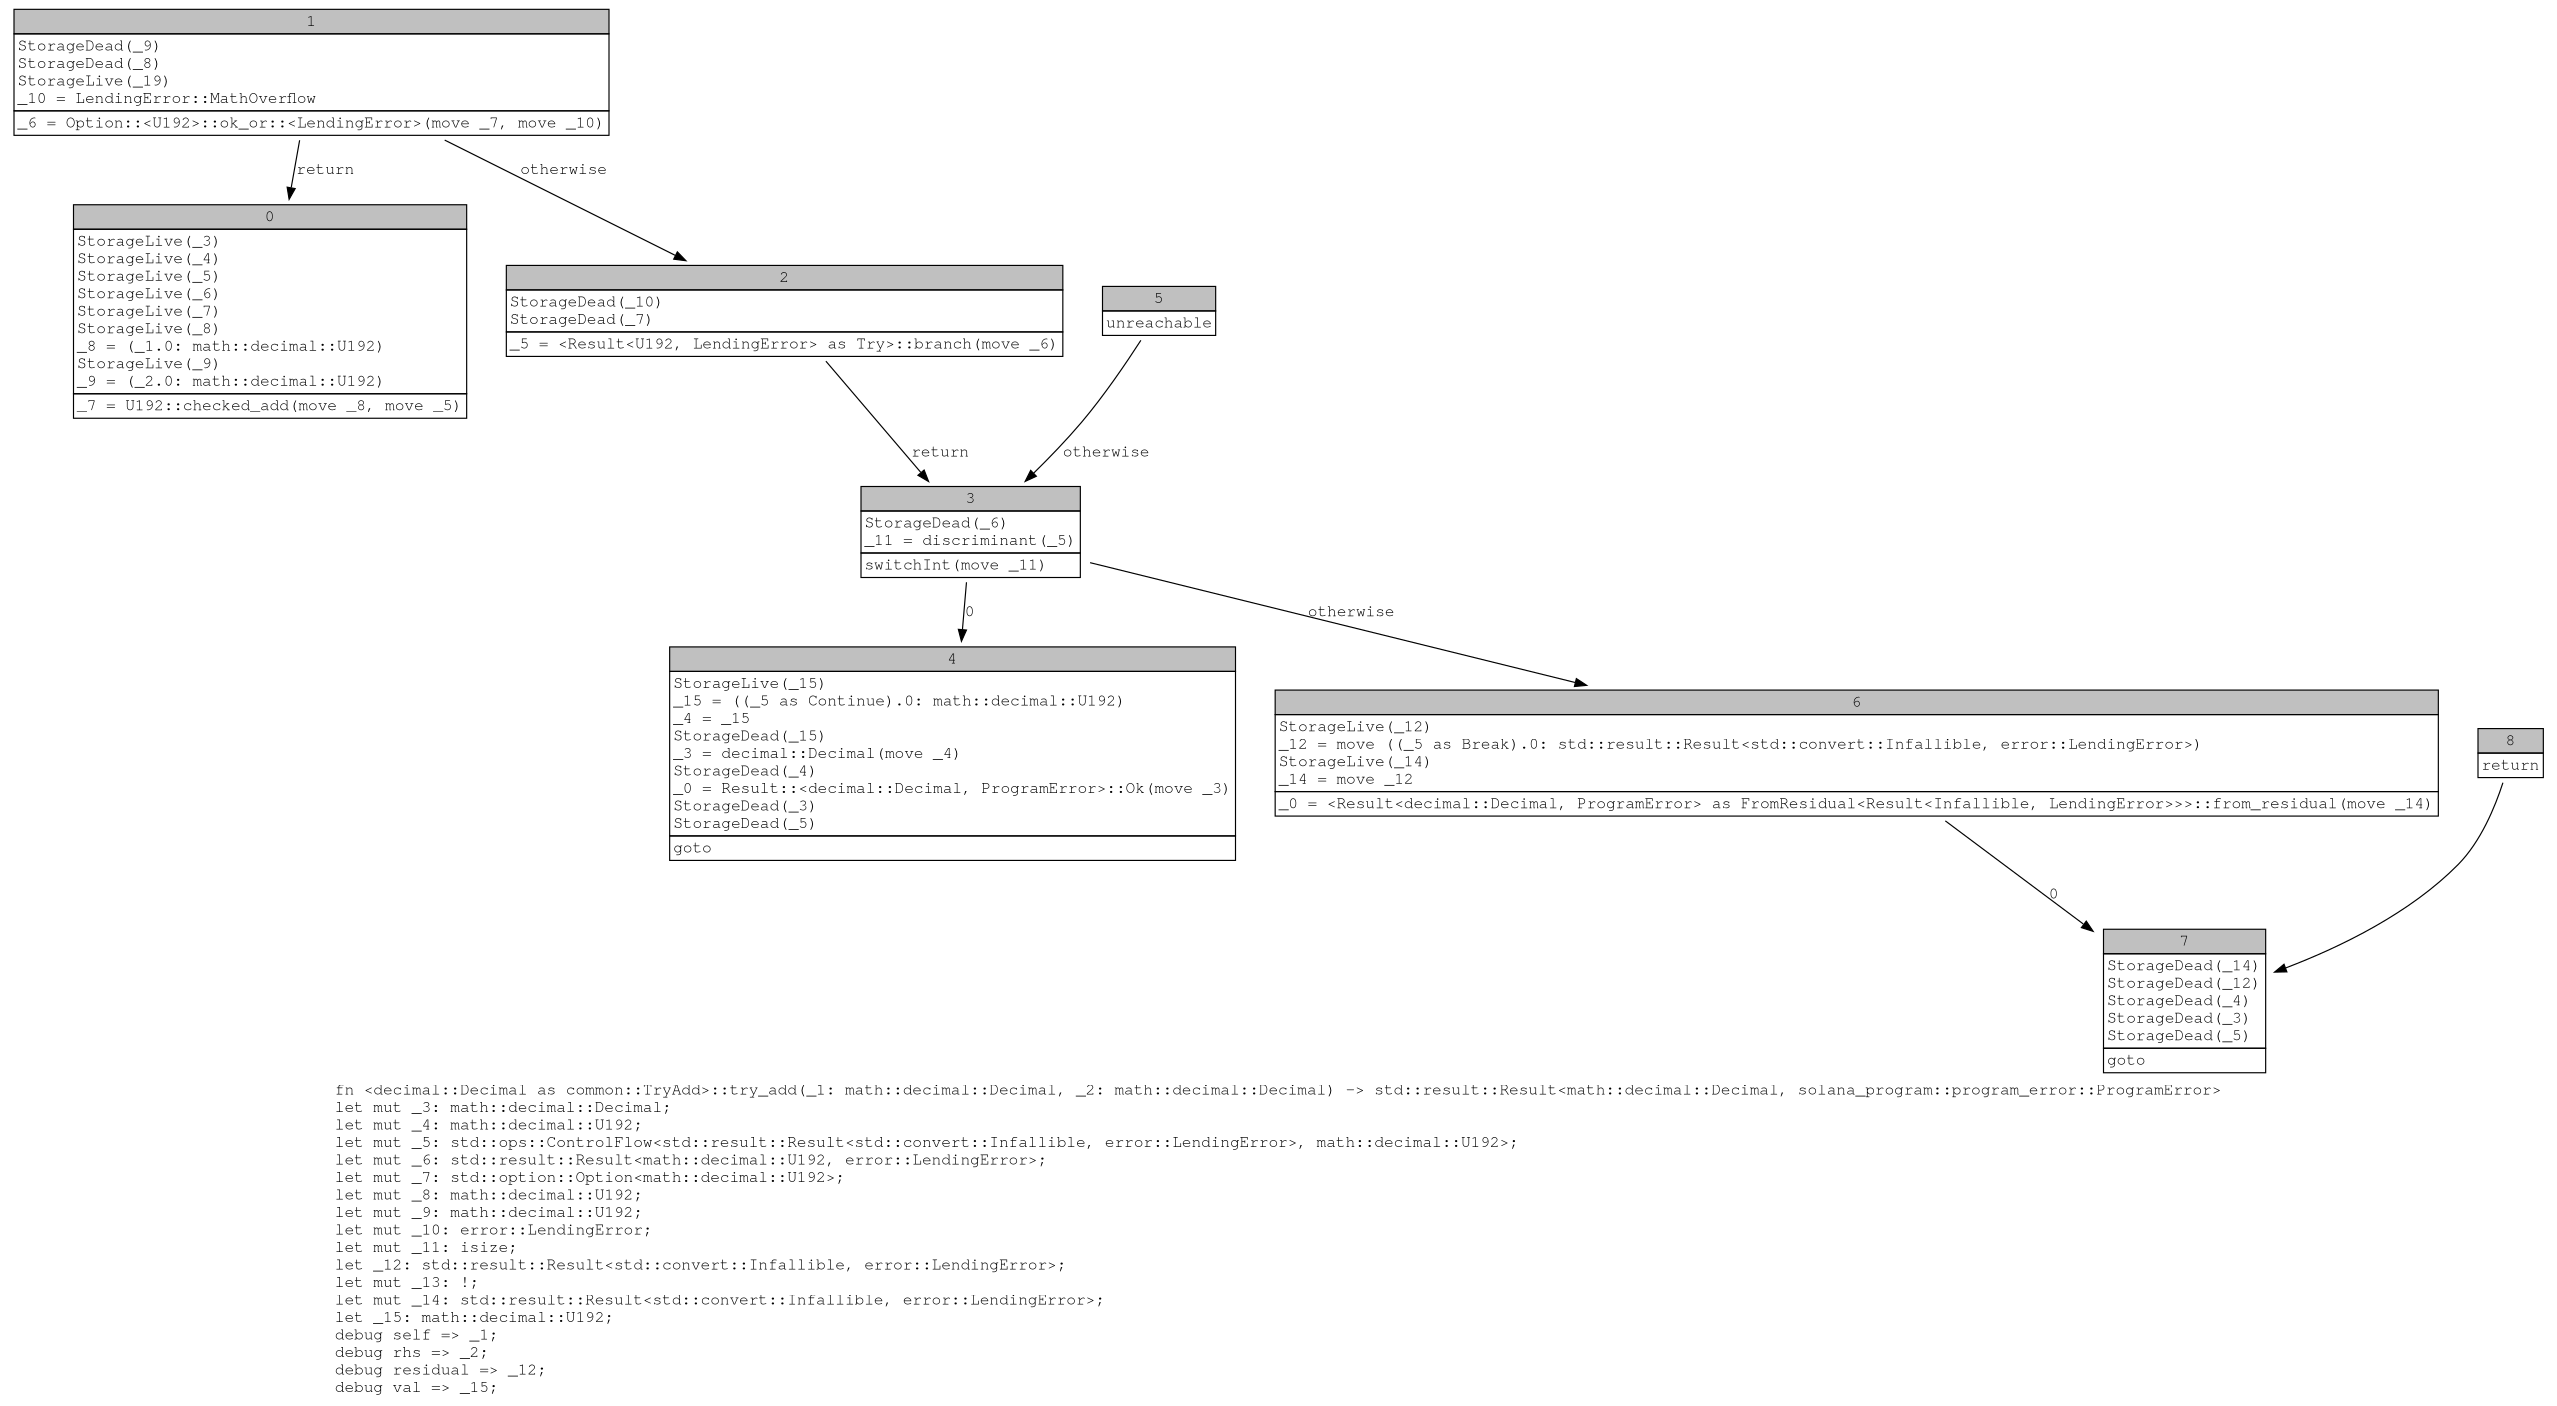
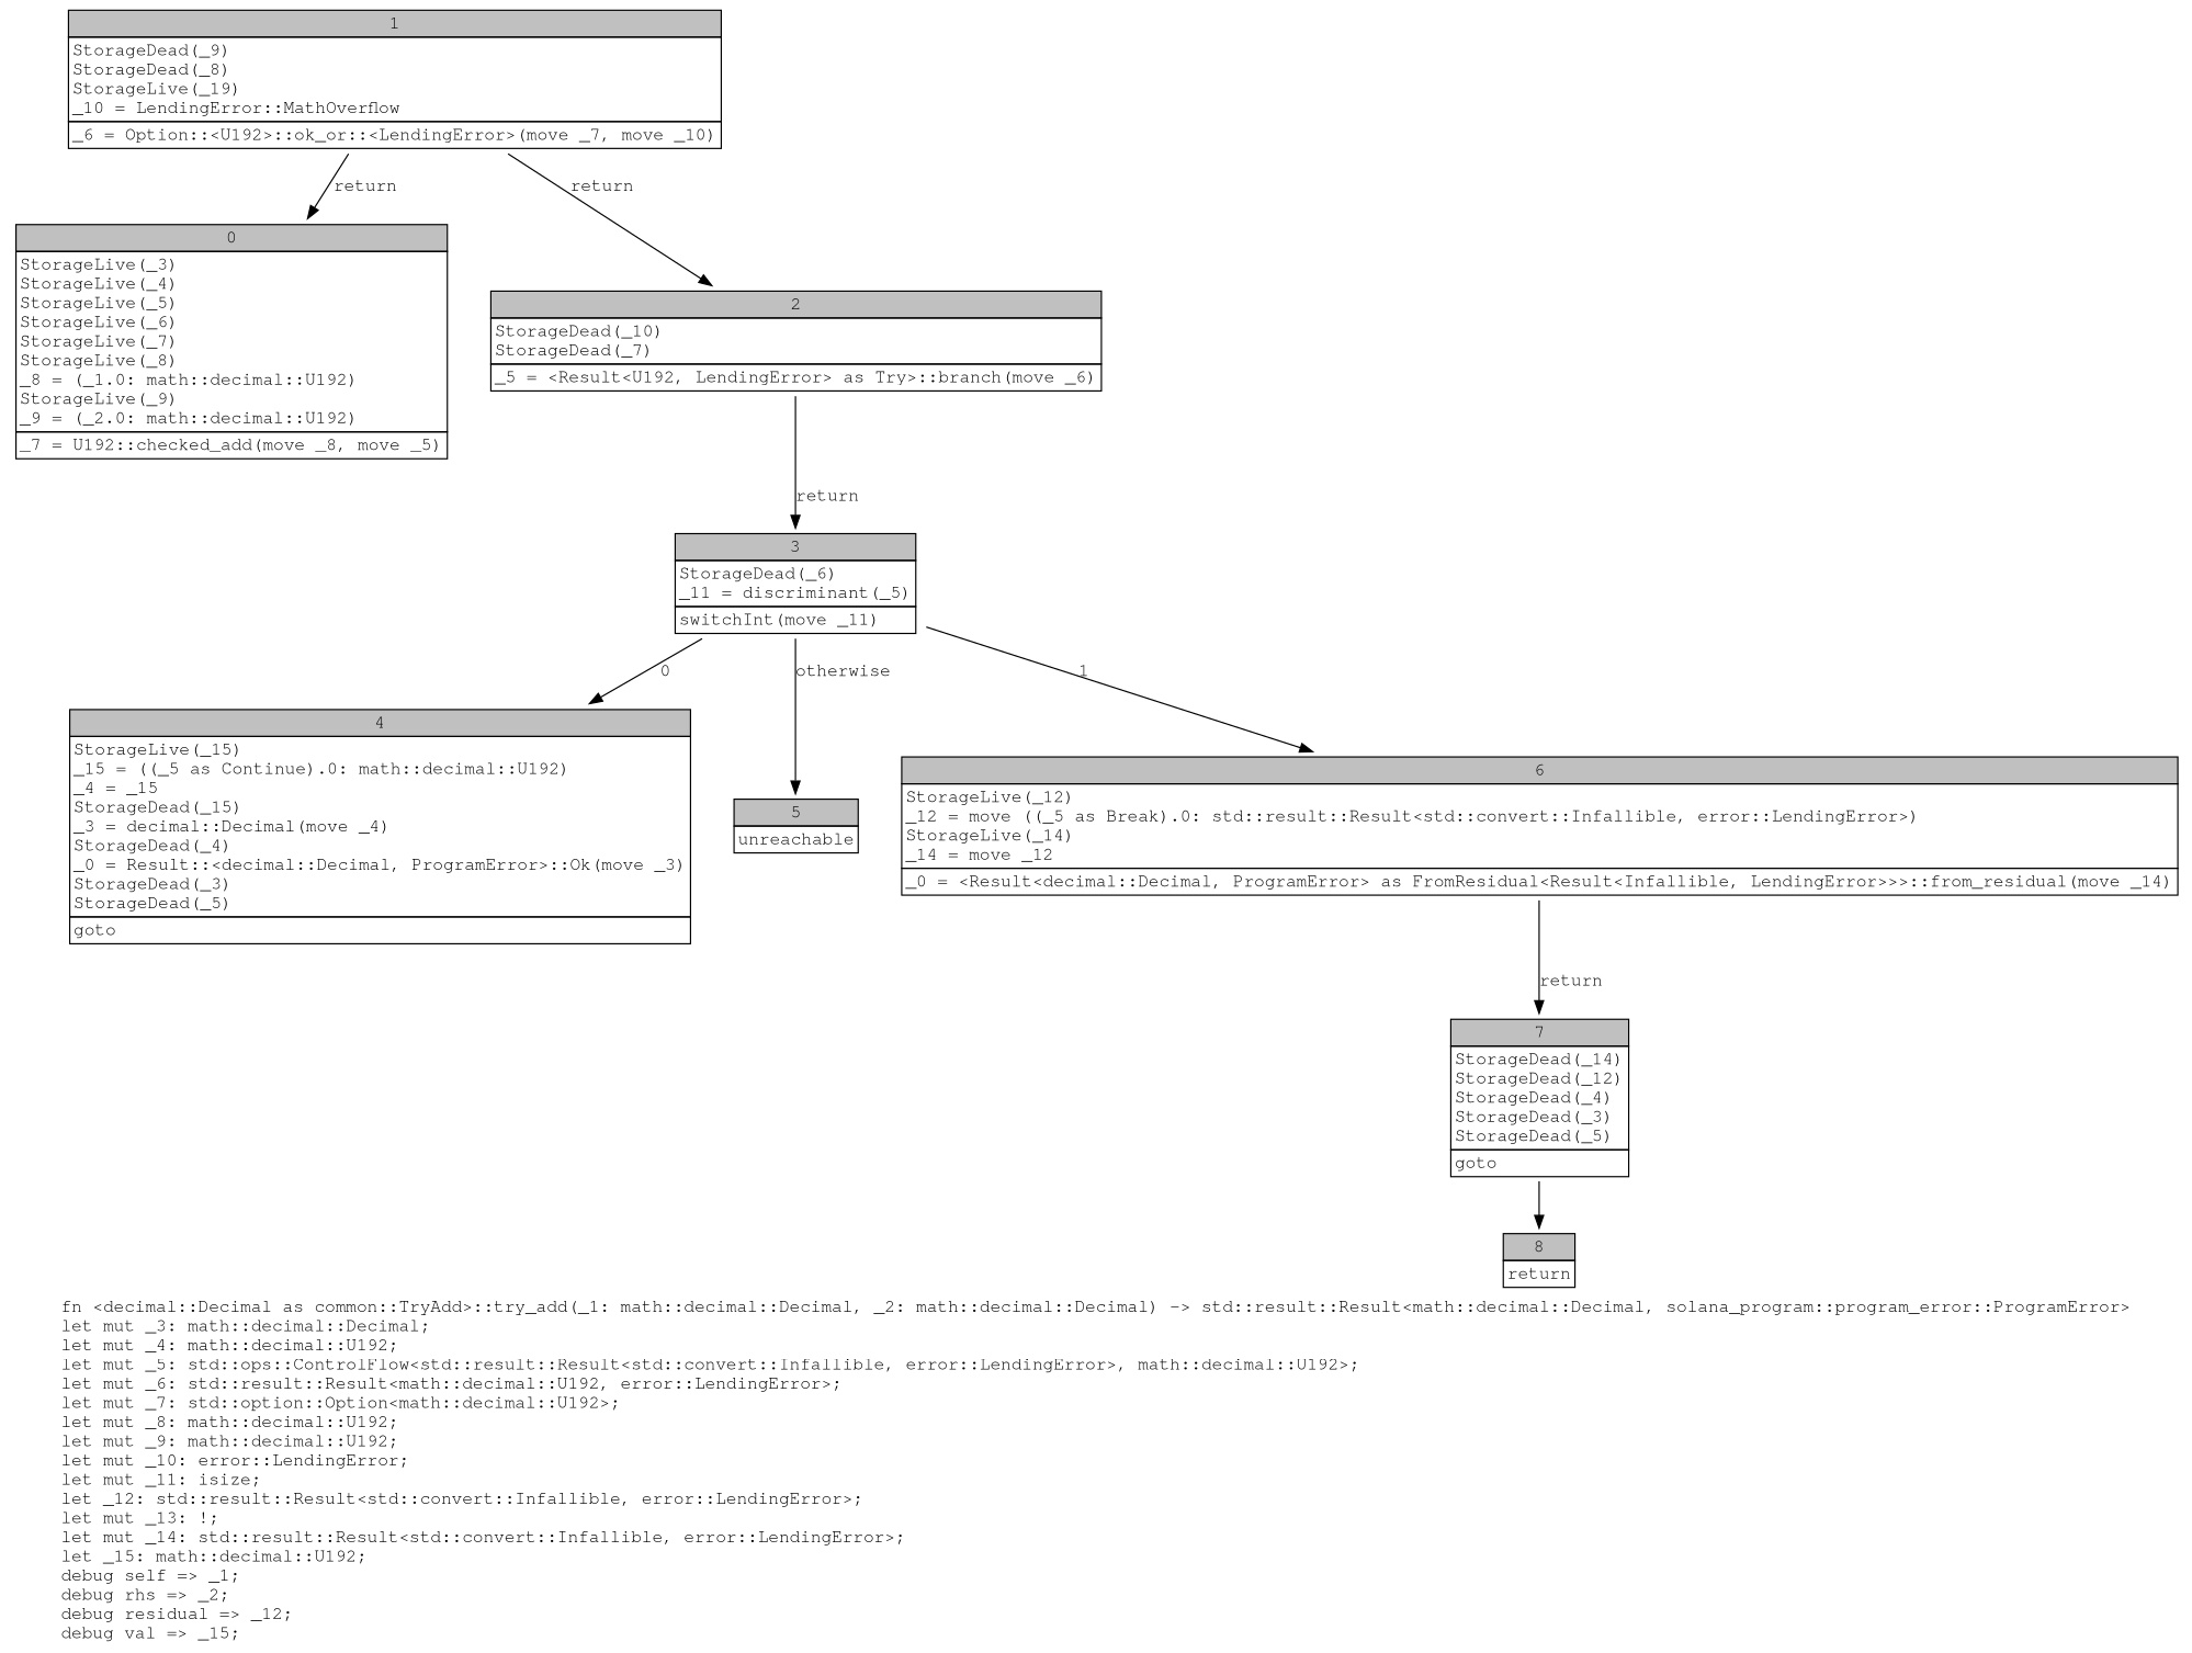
  digraph {
    fontname="Courier, monospace"
    label=<fn &lt;decimal::Decimal as common::TryAdd&gt;::try_add(_1: math::decimal::Decimal, _2: math::decimal::Decimal) -&gt; std::result::Result&lt;math::decimal::Decimal, solana_program::program_error::ProgramError&gt;<br align="left"/>let mut _3: math::decimal::Decimal;<br align="left"/>let mut _4: math::decimal::U192;<br align="left"/>let mut _5: std::ops::ControlFlow&lt;std::result::Result&lt;std::convert::Infallible, error::LendingError&gt;, math::decimal::U192&gt;;<br align="left"/>let mut _6: std::result::Result&lt;math::decimal::U192, error::LendingError&gt;;<br align="left"/>let mut _7: std::option::Option&lt;math::decimal::U192&gt;;<br align="left"/>let mut _8: math::decimal::U192;<br align="left"/>let mut _9: math::decimal::U192;<br align="left"/>let mut _10: error::LendingError;<br align="left"/>let mut _11: isize;<br align="left"/>let _12: std::result::Result&lt;std::convert::Infallible, error::LendingError&gt;;<br align="left"/>let mut _13: !;<br align="left"/>let mut _14: std::result::Result&lt;std::convert::Infallible, error::LendingError&gt;;<br align="left"/>let _15: math::decimal::U192;<br align="left"/>debug self =&gt; _1;<br align="left"/>debug rhs =&gt; _2;<br align="left"/>debug residual =&gt; _12;<br align="left"/>debug val =&gt; _15;<br align="left"/>>
    node [fontname="Courier, monospace" shape=none]
    edge [fontname="Courier, monospace"]
    n1 [label=<<table border="0" cellborder="1" cellspacing="0"><tr><td bgcolor="gray" align="center" colspan="1">0</td></tr><tr><td align="left" balign="left">StorageLive(_3)<br/>StorageLive(_4)<br/>StorageLive(_5)<br/>StorageLive(_6)<br/>StorageLive(_7)<br/>StorageLive(_8)<br/>_8 = (_1.0: math::decimal::U192)<br/>StorageLive(_9)<br/>_9 = (_2.0: math::decimal::U192)<br/></td></tr><tr><td align="left">_7 = U192::checked_add(move _8, move _5)</td></tr></table>>]
    n2 [label=<<table border="0" cellborder="1" cellspacing="0"><tr><td bgcolor="gray" align="center" colspan="1">1</td></tr><tr><td align="left" balign="left">StorageDead(_9)<br/>StorageDead(_8)<br/>StorageLive(_19)<br/>_10 = LendingError::MathOverflow<br/></td></tr><tr><td align="left">_6 = Option::&lt;U192&gt;::ok_or::&lt;LendingError&gt;(move _7, move _10)</td></tr></table>>]
    n3 [label=<<table border="0" cellborder="1" cellspacing="0"><tr><td bgcolor="gray" align="center" colspan="1">2</td></tr><tr><td align="left" balign="left">StorageDead(_10)<br/>StorageDead(_7)<br/></td></tr><tr><td align="left">_5 = &lt;Result&lt;U192, LendingError&gt; as Try&gt;::branch(move _6)</td></tr></table>>]
    n4 [label=<<table border="0" cellborder="1" cellspacing="0"><tr><td bgcolor="gray" align="center" colspan="1">3</td></tr><tr><td align="left" balign="left">StorageDead(_6)<br/>_11 = discriminant(_5)<br/></td></tr><tr><td align="left">switchInt(move _11)</td></tr></table>>]
    n5 [label=<<table border="0" cellborder="1" cellspacing="0"><tr><td bgcolor="gray" align="center" colspan="1">4</td></tr><tr><td align="left" balign="left">StorageLive(_15)<br/>_15 = ((_5 as Continue).0: math::decimal::U192)<br/>_4 = _15<br/>StorageDead(_15)<br/>_3 = decimal::Decimal(move _4)<br/>StorageDead(_4)<br/>_0 = Result::&lt;decimal::Decimal, ProgramError&gt;::Ok(move _3)<br/>StorageDead(_3)<br/>StorageDead(_5)<br/></td></tr><tr><td align="left">goto</td></tr></table>>]
    n6 [label=<<table border="0" cellborder="1" cellspacing="0"><tr><td bgcolor="gray" align="center" colspan="1">5</td></tr><tr><td align="left">unreachable</td></tr></table>>]
    n7 [label=<<table border="0" cellborder="1" cellspacing="0"><tr><td bgcolor="gray" align="center" colspan="1">6</td></tr><tr><td align="left" balign="left">StorageLive(_12)<br/>_12 = move ((_5 as Break).0: std::result::Result&lt;std::convert::Infallible, error::LendingError&gt;)<br/>StorageLive(_14)<br/>_14 = move _12<br/></td></tr><tr><td align="left">_0 = &lt;Result&lt;decimal::Decimal, ProgramError&gt; as FromResidual&lt;Result&lt;Infallible, LendingError&gt;&gt;&gt;::from_residual(move _14)</td></tr></table>>]
    n8 [label=<<table border="0" cellborder="1" cellspacing="0"><tr><td bgcolor="gray" align="center" colspan="1">7</td></tr><tr><td align="left" balign="left">StorageDead(_14)<br/>StorageDead(_12)<br/>StorageDead(_4)<br/>StorageDead(_3)<br/>StorageDead(_5)<br/></td></tr><tr><td align="left">goto</td></tr></table>>]
    n9 [label=<<table border="0" cellborder="1" cellspacing="0"><tr><td bgcolor="gray" align="center" colspan="1">8</td></tr><tr><td align="left">return</td></tr></table>>]
    n2 -> n1 [label=return]
-   n2 -> n3 [label=otherwise]
+   n2 -> n3 [label=return]
    n3 -> n4 [label=return]
    n4 -> n5 [label=0]
-   n6 -> n4 [label=otherwise]
-   n4 -> n7 [label=otherwise]
-   n7 -> n8 [label=0]
-   n9 -> n8
+   n4 -> n6 [label=otherwise]
+   n4 -> n7 [label=1]
+   n7 -> n8 [label=return]
+   n8 -> n9
  }
